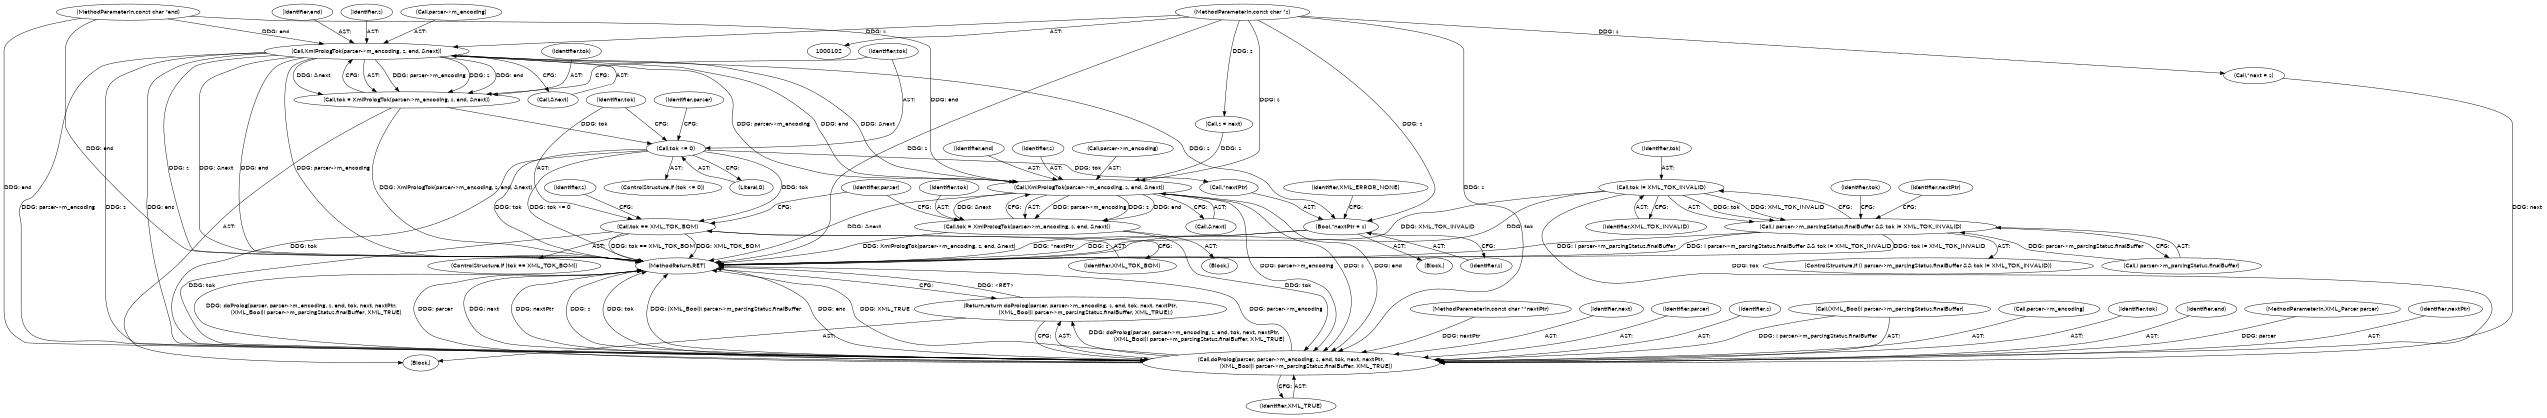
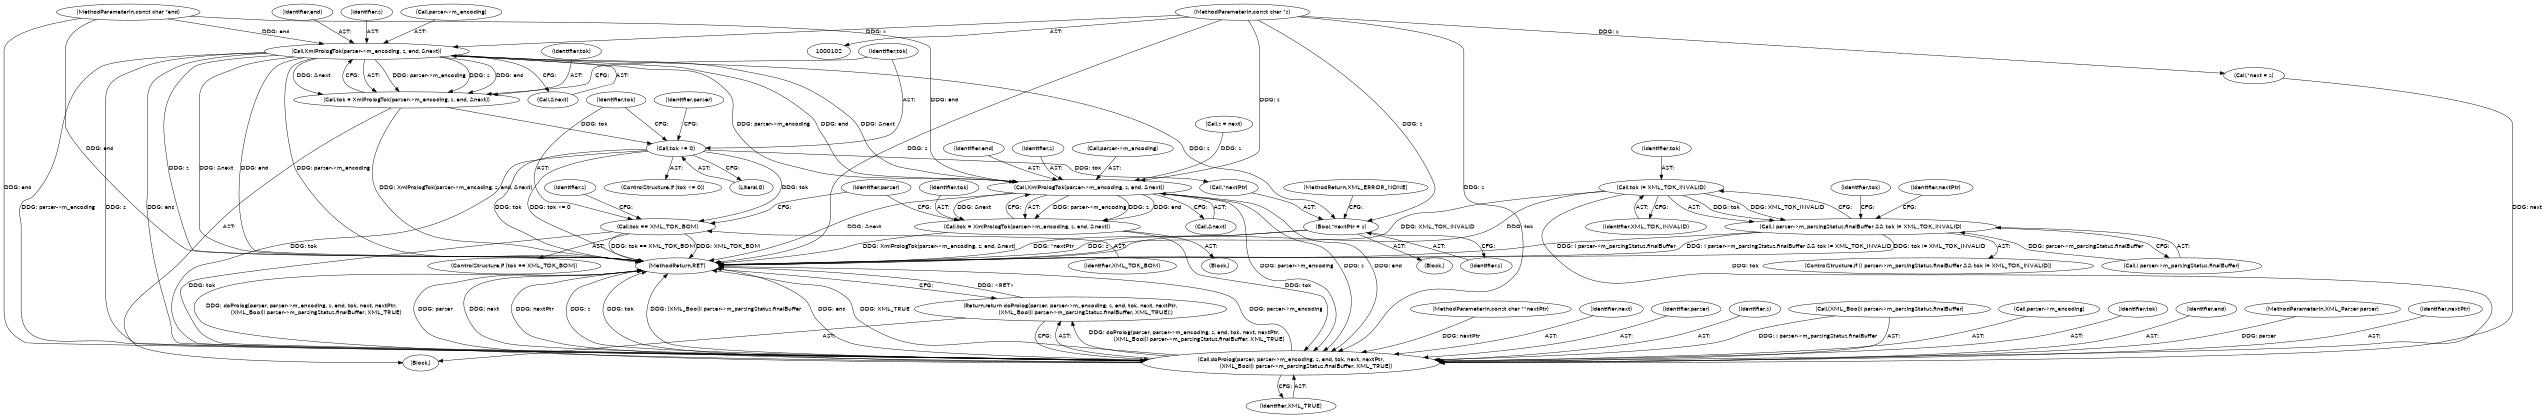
  digraph {
    fontname=Lato
    node [fontname=Lato]
    edge [fontname=Lato]
    n1 [label="(Call,XmlPrologTok(parser->m_encoding, s, end, &next))"]
    n2 [label="(Call,tok = XmlPrologTok(parser->m_encoding, s, end, &next))"]
    n3 [label="(Call,doProlog(parser, parser->m_encoding, s, end, tok, next, nextPtr,\n                  (XML_Bool)! parser->m_parsingStatus.finalBuffer, XML_TRUE))"]
    n4 [label="(Bool,*nextPtr = s)"]
    n5 [label="(Call,XmlPrologTok(parser->m_encoding, s, end, &next))"]
    n6 [label="(Call,&next)"]
    n7 [label="(MethodReturn,RET)"]
    n8 [label="(Call,tok <= 0)"]
    n9 [label="(Block,)"]
    n10 [label="(Return,return doProlog(parser, parser->m_encoding, s, end, tok, next, nextPtr,\n                  (XML_Bool)! parser->m_parsingStatus.finalBuffer, XML_TRUE);)"]
    n11 [label="(Identifier,XML_TRUE)"]
    n12 [label="(Block,)"]
    n13 [label="(Identifier,s)"]
    n14 [label="(Call,tok = XmlPrologTok(parser->m_encoding, s, end, &next))"]
    n15 [label="(Call,&next)"]
    n16 [label="(MethodParameterIn,const char *s)"]
    n17 [label="(Call,*next = s)"]
    n18 [label="(Call,s = next)"]
    1000102
    n20 [label="(MethodParameterIn,const char *end)"]
    n21 [label="(Call,tok == XML_TOK_BOM)"]
    n22 [label="(ControlStructure,if (tok <= 0))"]
    n23 [label="(Literal,0)"]
    n24 [label="(Call,*nextPtr)"]
    n25 [label="(Call,tok != XML_TOK_INVALID)"]
    n26 [label="(Call,! parser->m_parsingStatus.finalBuffer && tok != XML_TOK_INVALID)"]
    n27 [label="(Identifier,XML_TOK_INVALID)"]
    n28 [label="(ControlStructure,if (tok == XML_TOK_BOM))"]
    n29 [label="(Identifier,XML_TOK_BOM)"]
    n30 [label="(ControlStructure,if (! parser->m_parsingStatus.finalBuffer && tok != XML_TOK_INVALID))"]
    n31 [label="(Call,! parser->m_parsingStatus.finalBuffer)"]
    n32 [label="(Block,)"]
    n33 [label="(Identifier,tok)"]
    n34 [label="(Identifier,parser)"]
    n35 [label="(Identifier,end)"]
    n36 [label="(Identifier,nextPtr)"]
    n37 [label="(Identifier,tok)"]
    n38 [label="(MethodParameterIn,const char **nextPtr)"]
    n39 [label="(Identifier,s)"]
    n40 [label="(Call,parser->m_encoding)"]
    n41 [label="(Identifier,next)"]
    n42 [label="(Identifier,parser)"]
    n43 [label="(Identifier,parser)"]
    n44 [label="(Identifier,tok)"]
    n45 [label="(Identifier,s)"]
    n46 [label="(Call,(XML_Bool)! parser->m_parsingStatus.finalBuffer)"]
    n47 [label="(Identifier,end)"]
    n48 [label="(Identifier,s)"]
    n49 [label="(Call,parser->m_encoding)"]
    n50 [label="(Identifier,tok)"]
    n51 [label="(Identifier,end)"]
-   n52 [label="(Identifier,XML_ERROR_NONE)"]
+   n52 [label="(MethodReturn,XML_ERROR_NONE)"]
    n53 [label="(MethodParameterIn,XML_Parser parser)"]
    n54 [label="(Identifier,tok)"]
    n55 [label="(Identifier,tok)"]
    n56 [label="(Identifier,tok)"]
    n57 [label="(Identifier,nextPtr)"]
    n58 [label="(Identifier,s)"]
    n59 [label="(Call,parser->m_encoding)"]
    n1 -> n2 [label="AST: "]
    n1 -> n2 [label="DDG: parser->m_encoding"]
    n1 -> n2 [label="DDG: s"]
    n1 -> n2 [label="DDG: end"]
    n1 -> n2 [label="DDG: &next"]
    n1 -> n3 [label="DDG: parser->m_encoding"]
    n1 -> n3 [label="DDG: s"]
    n1 -> n3 [label="DDG: end"]
    n1 -> n4 [label="DDG: s"]
    n1 -> n5 [label="DDG: parser->m_encoding"]
    n1 -> n5 [label="DDG: end"]
    n1 -> n5 [label="DDG: &next"]
    n1 -> n6 [label="CFG: "]
    n1 -> n7 [label="DDG: s"]
    n1 -> n7 [label="DDG: &next"]
    n1 -> n7 [label="DDG: end"]
    n1 -> n7 [label="DDG: parser->m_encoding"]
    n2 -> n1 [label="CFG: "]
    n2 -> n7 [label="DDG: XmlPrologTok(parser->m_encoding, s, end, &next)"]
    n2 -> n8 [label="DDG: tok"]
    n2 -> n9 [label="AST: "]
    n3 -> n7 [label="DDG: parser->m_encoding"]
    n3 -> n7 [label="DDG: doProlog(parser, parser->m_encoding, s, end, tok, next, nextPtr,\n                  (XML_Bool)! parser->m_parsingStatus.finalBuffer, XML_TRUE)"]
    n3 -> n7 [label="DDG: parser"]
    n3 -> n7 [label="DDG: next"]
    n3 -> n7 [label="DDG: nextPtr"]
    n3 -> n7 [label="DDG: s"]
    n3 -> n7 [label="DDG: tok"]
    n3 -> n7 [label="DDG: (XML_Bool)! parser->m_parsingStatus.finalBuffer"]
    n3 -> n7 [label="DDG: end"]
    n3 -> n7 [label="DDG: XML_TRUE"]
    n3 -> n10 [label="AST: "]
    n3 -> n10 [label="DDG: doProlog(parser, parser->m_encoding, s, end, tok, next, nextPtr,\n                  (XML_Bool)! parser->m_parsingStatus.finalBuffer, XML_TRUE)"]
    n3 -> n11 [label="CFG: "]
    n4 -> n7 [label="DDG: *nextPtr"]
    n4 -> n7 [label="DDG: s"]
    n4 -> n12 [label="AST: "]
    n4 -> n13 [label="CFG: "]
    n5 -> n3 [label="DDG: parser->m_encoding"]
    n5 -> n3 [label="DDG: s"]
    n5 -> n3 [label="DDG: end"]
    n5 -> n7 [label="DDG: &next"]
    n5 -> n14 [label="AST: "]
    n5 -> n14 [label="DDG: parser->m_encoding"]
    n5 -> n14 [label="DDG: s"]
    n5 -> n14 [label="DDG: end"]
    n5 -> n14 [label="DDG: &next"]
    n5 -> n15 [label="CFG: "]
    n6 -> n1 [label="AST: "]
    n7 -> n10 [label="CFG: "]
    n8 -> n3 [label="DDG: tok"]
    n8 -> n7 [label="DDG: tok"]
    n8 -> n7 [label="DDG: tok <= 0"]
    n8 -> n21 [label="DDG: tok"]
    n8 -> n22 [label="AST: "]
    n8 -> n23 [label="CFG: "]
    n8 -> n24 [label="DDG: tok"]
    n10 -> n3 [label="CFG: "]
    n10 -> n7 [label="DDG: <RET>"]
    n10 -> n9 [label="AST: "]
    n11 -> n3 [label="AST: "]
    n13 -> n4 [label="AST: "]
    n14 -> n3 [label="DDG: tok"]
    n14 -> n5 [label="CFG: "]
    n14 -> n7 [label="DDG: XmlPrologTok(parser->m_encoding, s, end, &next)"]
    n14 -> n32 [label="AST: "]
    n15 -> n5 [label="AST: "]
    n16 -> n1 [label="DDG: s"]
    n16 -> n3 [label="DDG: s"]
    n16 -> n4 [label="DDG: s"]
    n16 -> n5 [label="DDG: s"]
    n16 -> n7 [label="DDG: s"]
    n16 -> n17 [label="DDG: s"]
-   n16 -> n18 [label="DDG: s"]
    n16 -> 1000102 [label="AST: "]
    n17 -> n3 [label="DDG: next"]
    n18 -> n5 [label="DDG: s"]
    n20 -> n1 [label="DDG: end"]
    n20 -> n3 [label="DDG: end"]
    n20 -> n5 [label="DDG: end"]
    n20 -> n7 [label="DDG: end"]
    n21 -> n3 [label="DDG: tok"]
    n21 -> n7 [label="DDG: tok == XML_TOK_BOM"]
    n21 -> n7 [label="DDG: XML_TOK_BOM"]
    n21 -> n28 [label="AST: "]
-   n21 -> n29 [label="CFG: "]
    n23 -> n8 [label="AST: "]
    n24 -> n4 [label="AST: "]
    n25 -> n3 [label="DDG: tok"]
    n25 -> n7 [label="DDG: XML_TOK_INVALID"]
    n25 -> n7 [label="DDG: tok"]
    n25 -> n26 [label="AST: "]
    n25 -> n26 [label="DDG: tok"]
    n25 -> n26 [label="DDG: XML_TOK_INVALID"]
    n25 -> n27 [label="CFG: "]
    n26 -> n7 [label="DDG: ! parser->m_parsingStatus.finalBuffer"]
    n26 -> n7 [label="DDG: ! parser->m_parsingStatus.finalBuffer && tok != XML_TOK_INVALID"]
    n26 -> n7 [label="DDG: tok != XML_TOK_INVALID"]
    n26 -> n25 [label="CFG: "]
    n26 -> n30 [label="AST: "]
    n26 -> n31 [label="CFG: "]
    n27 -> n25 [label="AST: "]
    n29 -> n21 [label="AST: "]
    n31 -> n26 [label="AST: "]
    n31 -> n26 [label="DDG: parser->m_parsingStatus.finalBuffer"]
    n33 -> n25 [label="AST: "]
    n34 -> n14 [label="CFG: "]
    n34 -> n21 [label="CFG: "]
    n35 -> n5 [label="AST: "]
    n36 -> n26 [label="CFG: "]
    n37 -> n26 [label="CFG: "]
    n38 -> n3 [label="DDG: nextPtr"]
    n39 -> n1 [label="AST: "]
    n40 -> n1 [label="AST: "]
    n41 -> n3 [label="AST: "]
    n42 -> n3 [label="AST: "]
    n43 -> n8 [label="CFG: "]
    n44 -> n8 [label="CFG: "]
    n44 -> n21 [label="AST: "]
    n45 -> n3 [label="AST: "]
    n46 -> n3 [label="AST: "]
    n46 -> n3 [label="DDG: ! parser->m_parsingStatus.finalBuffer"]
    n47 -> n1 [label="AST: "]
    n48 -> n5 [label="AST: "]
    n49 -> n3 [label="AST: "]
    n50 -> n3 [label="AST: "]
    n51 -> n3 [label="AST: "]
    n52 -> n4 [label="CFG: "]
    n53 -> n3 [label="DDG: parser"]
    n54 -> n2 [label="AST: "]
    n55 -> n2 [label="CFG: "]
    n55 -> n8 [label="AST: "]
    n56 -> n14 [label="AST: "]
    n57 -> n3 [label="AST: "]
    n58 -> n21 [label="CFG: "]
    n59 -> n5 [label="AST: "]
  }
